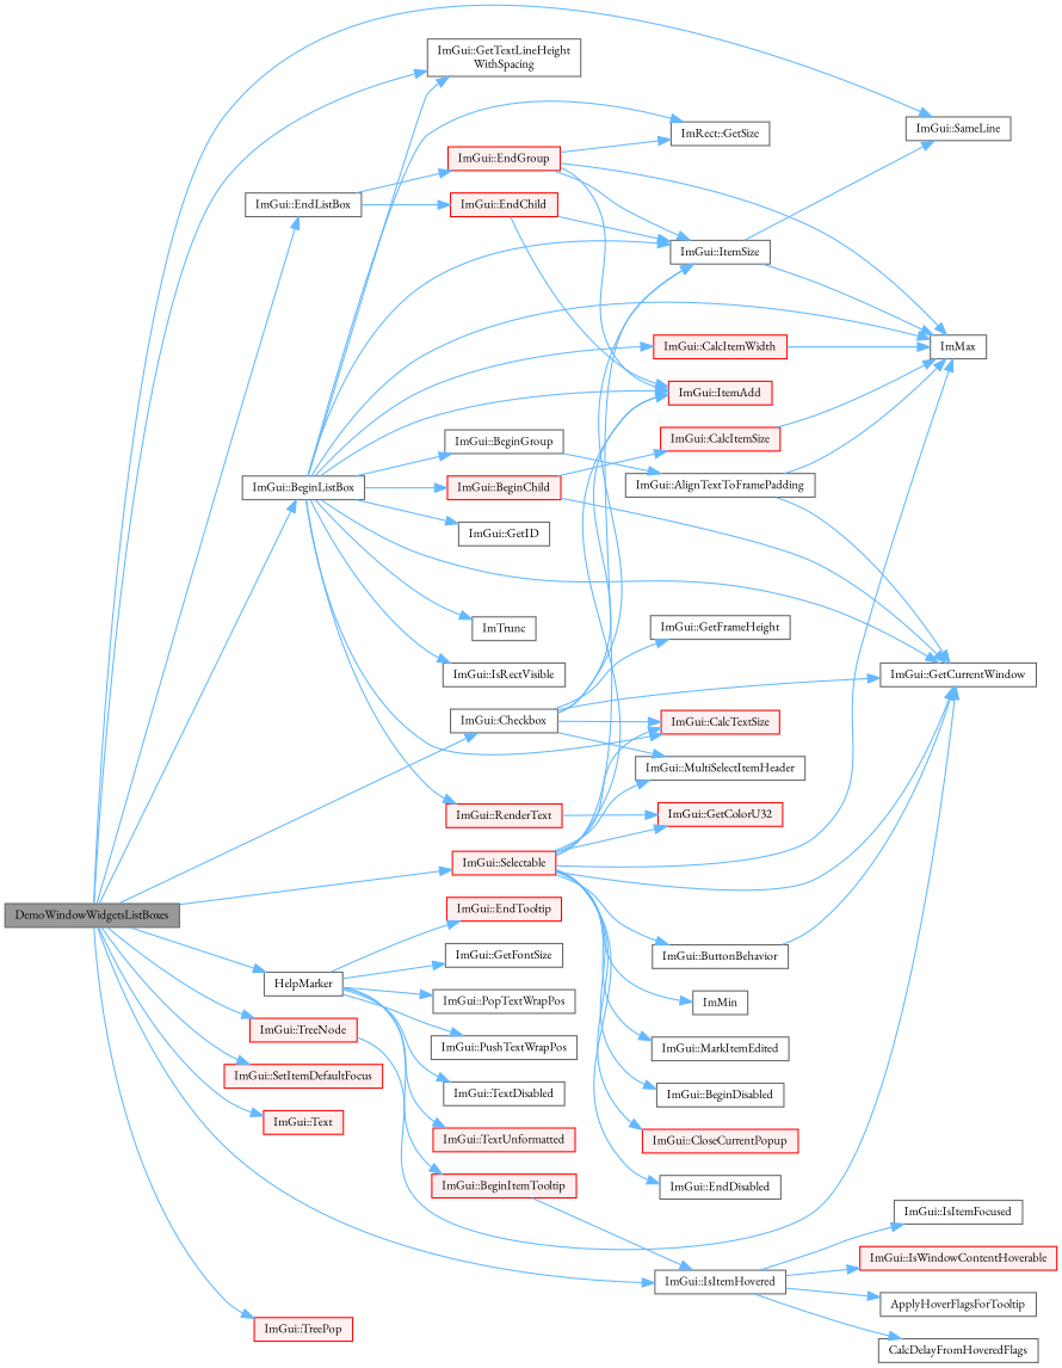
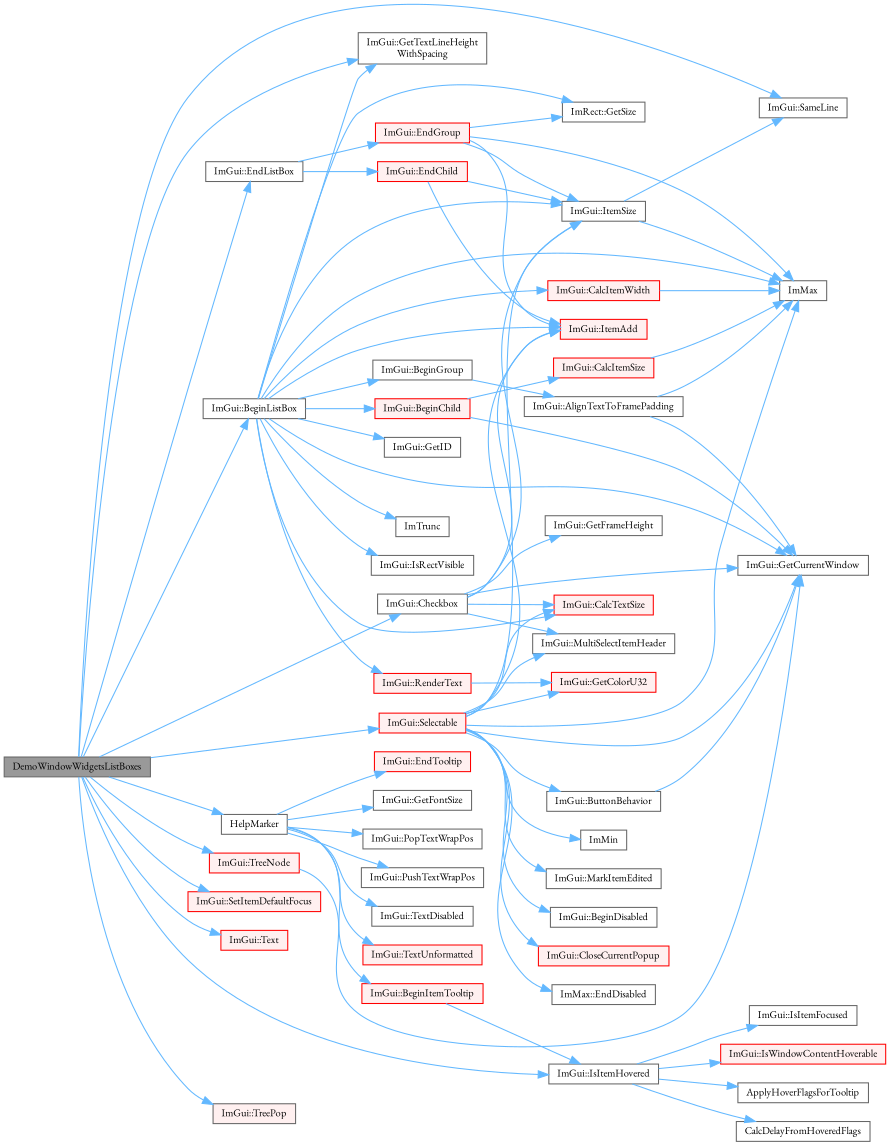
  digraph {
    fontname="EB Garamond"
    rankdir=LR
    node [color=grey40 fillcolor=white fontname="EB Garamond" fontsize=10 shape=box style=filled]
    edge [color=steelblue1 fontname="EB Garamond" fontsize=10 labelfontname=Helvetica labelfontsize=10 style=solid]
    n1 [color=gray40 fillcolor=grey60 fontcolor=black height=0.2 label=DemoWindowWidgetsListBoxes width=0.4]
    n2 [height=0.2 label="ImGui::BeginListBox" width=0.4]
    n3 [height=0.2 label="ImGui::GetTextLineHeight\lWithSpacing" width=0.4]
    n4 [height=0.2 label="ImGui::SameLine" width=0.4]
    n5 [height=0.2 label="ImGui::Checkbox" width=0.4]
    n6 [height=0.2 label="ImGui::EndListBox" width=0.4]
    n7 [height=0.2 label=HelpMarker width=0.4]
    n8 [height=0.2 label="ImGui::IsItemHovered" width=0.4]
    n9 [color=red fillcolor="#FFF0F0" height=0.2 label="ImGui::Selectable" width=0.4]
    n10 [color=red fillcolor="#FFF0F0" height=0.2 label="ImGui::SetItemDefaultFocus" width=0.4]
    n11 [color=red fillcolor="#FFF0F0" height=0.2 label="ImGui::Text" width=0.4]
    n12 [color=red fillcolor="#FFF0F0" height=0.2 label="ImGui::TreeNode" width=0.4]
-   n13 [color=red fillcolor="#FFF0F0" height=0.2 label="ImGui::TreePop" width=0.4]
+   n13 [fillcolor="#FFF0F0" height=0.2 label="ImGui::TreePop" width=0.4]
    n14 [height=0.2 label="ImGui::GetCurrentWindow" width=0.4]
    n15 [height=0.2 label=ImMax width=0.4]
    n16 [color=red fillcolor="#FFF0F0" height=0.2 label="ImGui::BeginChild" width=0.4]
    n17 [height=0.2 label="ImGui::BeginGroup" width=0.4]
    n18 [color=red fillcolor="#FFF0F0" height=0.2 label="ImGui::CalcItemWidth" width=0.4]
    n19 [color=red fillcolor="#FFF0F0" height=0.2 label="ImGui::CalcTextSize" width=0.4]
    n20 [height=0.2 label="ImGui::GetID" width=0.4]
    n21 [height=0.2 label="ImRect::GetSize" width=0.4]
    n22 [height=0.2 label=ImTrunc width=0.4]
    n23 [height=0.2 label="ImGui::IsRectVisible" width=0.4]
    n24 [color=red fillcolor="#FFF0F0" height=0.2 label="ImGui::ItemAdd" width=0.4]
    n25 [height=0.2 label="ImGui::ItemSize" width=0.4]
    n26 [color=red fillcolor="#FFF0F0" height=0.2 label="ImGui::RenderText" width=0.4]
    n27 [height=0.2 label="ImGui::GetFrameHeight" width=0.4]
    n28 [height=0.2 label="ImGui::MultiSelectItemHeader" width=0.4]
    n29 [color=red fillcolor="#FFF0F0" height=0.2 label="ImGui::EndChild" width=0.4]
    n30 [color=red fillcolor="#FFF0F0" height=0.2 label="ImGui::EndGroup" width=0.4]
    n31 [color=red fillcolor="#FFF0F0" height=0.2 label="ImGui::BeginItemTooltip" width=0.4]
    n32 [color=red fillcolor="#FFF0F0" height=0.2 label="ImGui::EndTooltip" width=0.4]
    n33 [height=0.2 label="ImGui::GetFontSize" width=0.4]
    n34 [height=0.2 label="ImGui::PopTextWrapPos" width=0.4]
    n35 [height=0.2 label="ImGui::PushTextWrapPos" width=0.4]
    n36 [height=0.2 label="ImGui::TextDisabled" width=0.4]
    n37 [color=red fillcolor="#FFF0F0" height=0.2 label="ImGui::TextUnformatted" width=0.4]
    n38 [height=0.2 label=ApplyHoverFlagsForTooltip width=0.4]
    n39 [height=0.2 label=CalcDelayFromHoveredFlags width=0.4]
    n40 [height=0.2 label="ImGui::IsItemFocused" width=0.4]
    n41 [color=red fillcolor="#FFF0F0" height=0.2 label="ImGui::IsWindowContentHoverable" width=0.4]
    n42 [color=red fillcolor="#FFF0F0" height=0.2 label="ImGui::GetColorU32" width=0.4]
    n43 [height=0.2 label="ImGui::BeginDisabled" width=0.4]
    n44 [height=0.2 label="ImGui::ButtonBehavior" width=0.4]
    n45 [color=red fillcolor="#FFF0F0" height=0.2 label="ImGui::CloseCurrentPopup" width=0.4]
-   n46 [height=0.2 label="ImGui::EndDisabled" width=0.4]
+   n46 [height=0.2 label="ImMax::EndDisabled" width=0.4]
    n47 [height=0.2 label=ImMin width=0.4]
    n48 [height=0.2 label="ImGui::MarkItemEdited" width=0.4]
    n49 [height=0.2 label="ImGui::AlignTextToFramePadding" width=0.4]
    n50 [color=red fillcolor="#FFF0F0" height=0.2 label="ImGui::CalcItemSize" width=0.4]
    n1 -> n2
    n1 -> n3
    n1 -> n4
    n1 -> n5
    n1 -> n6
    n1 -> n7
    n1 -> n8
    n1 -> n9
    n1 -> n10
    n1 -> n11
    n1 -> n12
    n1 -> n13
    n2 -> n3
    n2 -> n14
    n2 -> n15
    n2 -> n16
    n2 -> n17
    n2 -> n18
    n2 -> n19
    n2 -> n20
    n2 -> n21
    n2 -> n22
    n2 -> n23
    n2 -> n24
    n2 -> n25
    n2 -> n26
    n5 -> n14
    n5 -> n19
    n5 -> n24
    n5 -> n25
    n5 -> n27
    n5 -> n28
    n6 -> n29
    n6 -> n30
    n7 -> n31
    n7 -> n32
    n7 -> n33
    n7 -> n34
    n7 -> n35
    n7 -> n36
    n7 -> n37
    n8 -> n38
    n8 -> n39
    n8 -> n40
    n8 -> n41
    n9 -> n14
    n9 -> n15
    n9 -> n19
    n9 -> n24
    n9 -> n25
    n9 -> n28
    n9 -> n42
    n9 -> n43
    n9 -> n44
    n9 -> n45
    n9 -> n46
    n9 -> n47
    n9 -> n48
    n12 -> n14
    n16 -> n14
    n16 -> n50
    n17 -> n49
    n18 -> n15
    n25 -> n4
    n25 -> n15
    n26 -> n42
    n29 -> n24
    n29 -> n25
    n30 -> n15
    n30 -> n21
    n30 -> n24
    n30 -> n25
    n31 -> n8
    n44 -> n14
    n49 -> n14
    n49 -> n15
    n50 -> n15
  }
